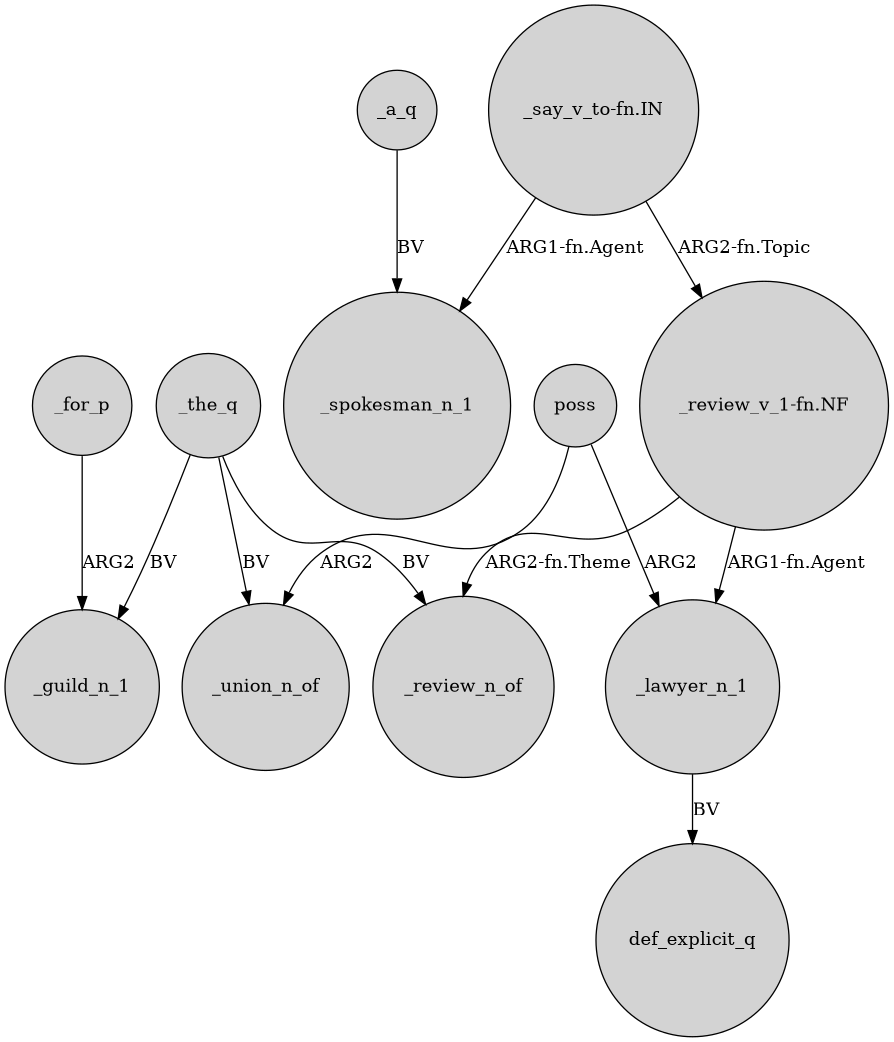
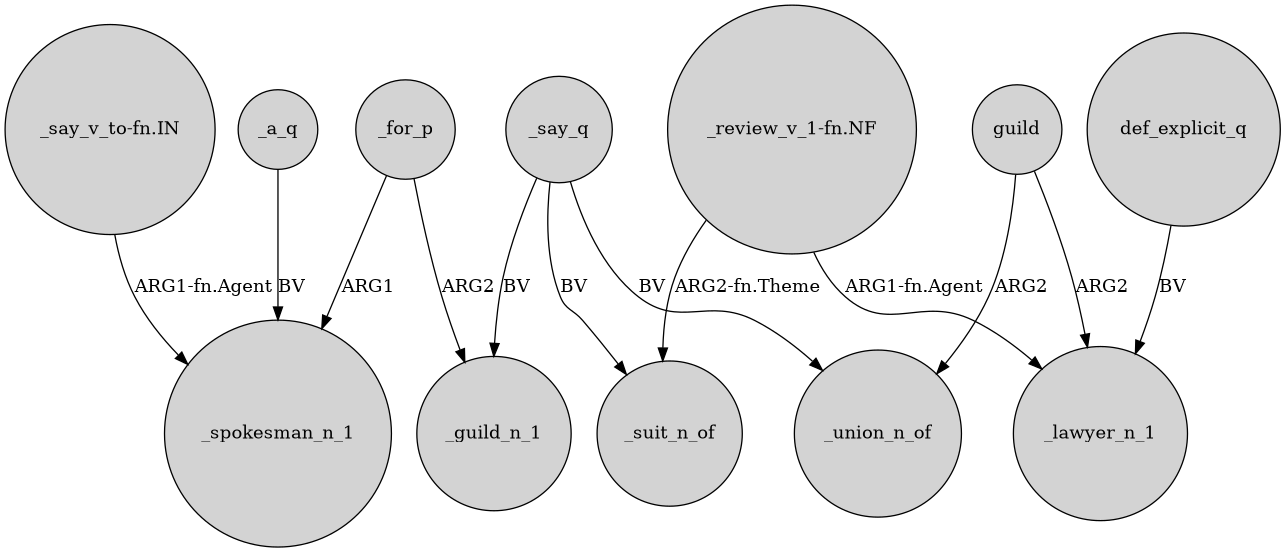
  digraph {
    node [shape=circle style=filled]
-   _the_q
+   _the_q [label=_say_q]
    _guild_n_1
-   _suit_n_of [label=_review_n_of]
+   _suit_n_of
    _union_n_of
    def_explicit_q
    _lawyer_n_1
    "_review_v_1-fn.NF"
    _for_p
    _spokesman_n_1
    _a_q
-   poss
+   poss [label=guild]
    "_say_v_to-fn.IN"
    _the_q -> _guild_n_1 [label=BV]
    _the_q -> _suit_n_of [label=BV]
    _the_q -> _union_n_of [label=BV]
-   _lawyer_n_1 -> def_explicit_q [label=BV]
+   def_explicit_q -> _lawyer_n_1 [label=BV]
    "_review_v_1-fn.NF" -> _suit_n_of [label="ARG2-fn.Theme"]
    "_review_v_1-fn.NF" -> _lawyer_n_1 [label="ARG1-fn.Agent"]
    _for_p -> _guild_n_1 [label=ARG2]
+   _for_p -> _spokesman_n_1 [label=ARG1]
    _a_q -> _spokesman_n_1 [label=BV]
    poss -> _union_n_of [label=ARG2]
    poss -> _lawyer_n_1 [label=ARG2]
-   "_say_v_to-fn.IN" -> "_review_v_1-fn.NF" [label="ARG2-fn.Topic"]
    "_say_v_to-fn.IN" -> _spokesman_n_1 [label="ARG1-fn.Agent"]
  }
